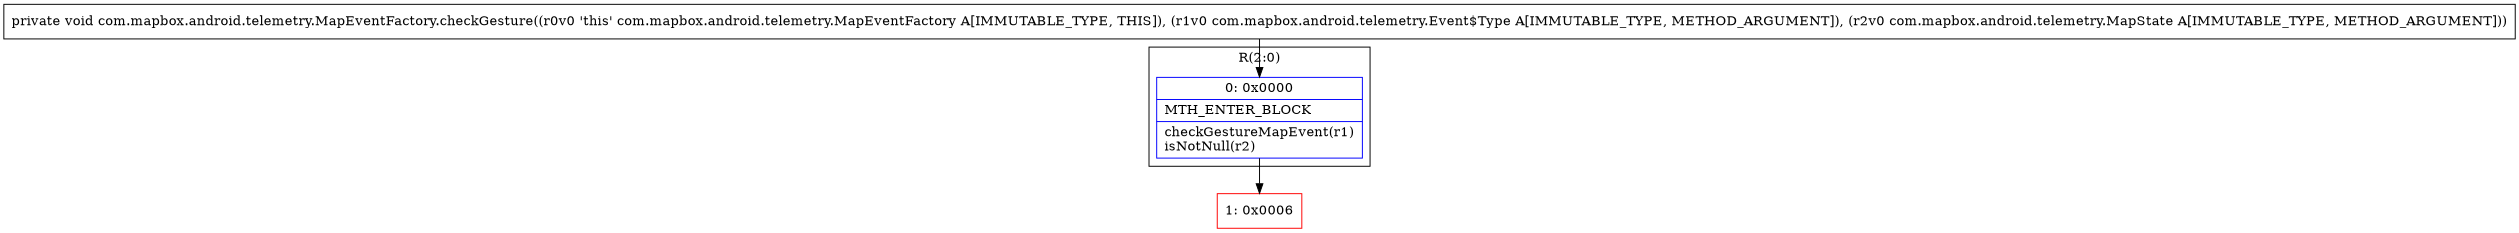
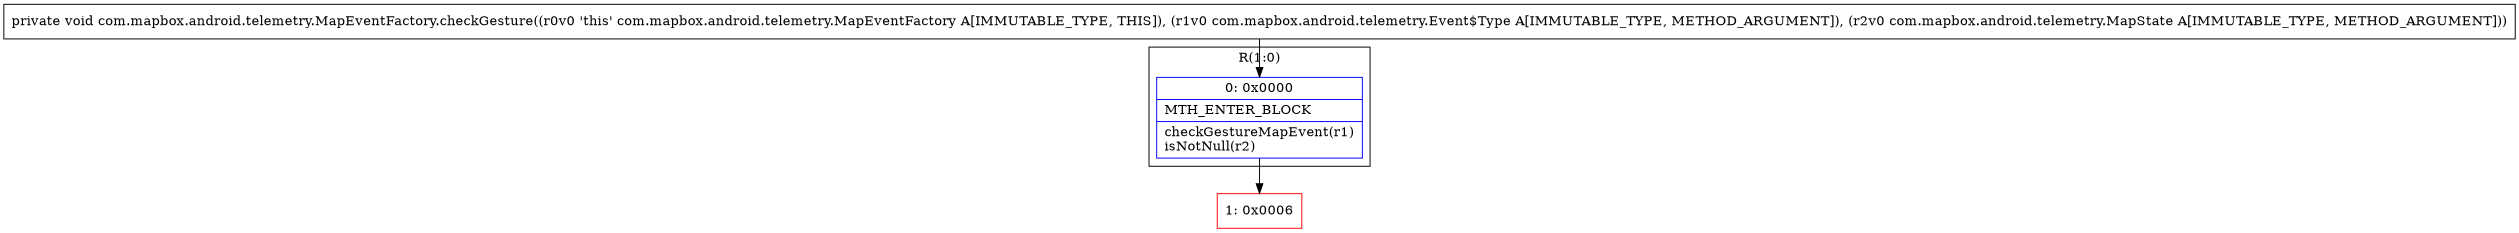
  digraph {
    node [shape=record]
    n1 [color=blue label="{0\:\ 0x0000|MTH_ENTER_BLOCK\l|checkGestureMapEvent(r1)\lisNotNull(r2)\l}"]
    n2 [color=red label="{1\:\ 0x0006}"]
    n3 [label="{private void com.mapbox.android.telemetry.MapEventFactory.checkGesture((r0v0 'this' com.mapbox.android.telemetry.MapEventFactory A[IMMUTABLE_TYPE, THIS]), (r1v0 com.mapbox.android.telemetry.Event$Type A[IMMUTABLE_TYPE, METHOD_ARGUMENT]), (r2v0 com.mapbox.android.telemetry.MapState A[IMMUTABLE_TYPE, METHOD_ARGUMENT])) }"]
    subgraph cluster_1 {
-     label="R(2:0)"
+     label="R(1:0)"
      n1
    }
    n1 -> n2
    n3 -> n1
  }
